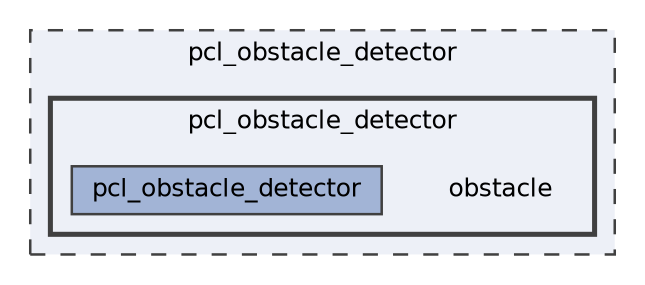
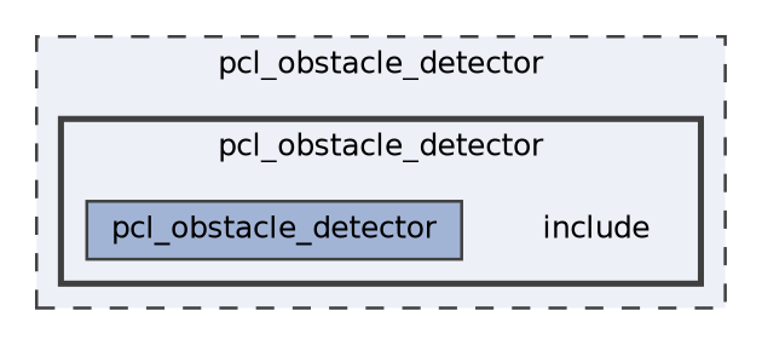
  digraph {
    compound=true
    node [fontname=Helvetica fontsize=10]
-   n1 [height=0.2 label=obstacle shape=plaintext width=0.4]
+   n1 [height=0.2 label=include shape=plaintext width=0.4]
    n2 [color=grey25 fillcolor="#a2b4d6" height=0.2 label=pcl_obstacle_detector shape=box style=filled width=0.4]
    subgraph cluster_1 {
      bgcolor="#edf0f7"
      fontname=Helvetica
      fontsize=10
      label=pcl_obstacle_detector
      pencolor=grey25
      style="filled,dashed"
      subgraph cluster_2 {
        bgcolor="#edf0f7"
        fontname=Helvetica
        fontsize=10
        pencolor=grey25
        style="filled,bold"
        n1
        n2
      }
    }
  }
